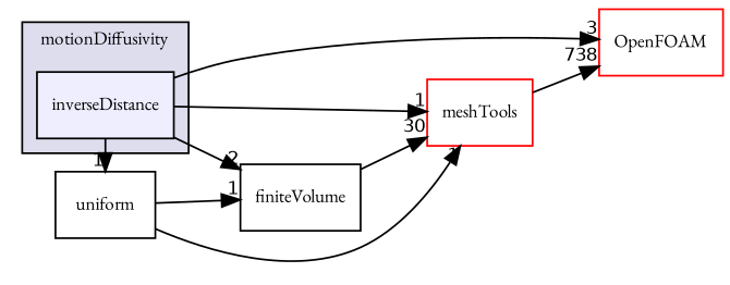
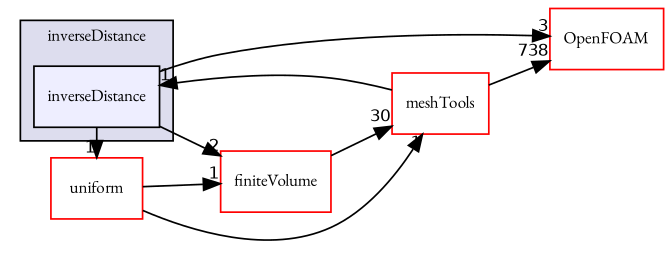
  digraph {
    compound=true
    fontname="EB Garamond"
    rankdir=LR
    node [fontname="EB Garamond" fontsize=10 shape=box color=red]
    edge [fontname="EB Garamond" headlabel=1 labeldistance=1.5 labelfontname=Helvetica labelfontsize=10]
    n1 [fillcolor="#eeeeff" label=inverseDistance pencolor=black style=filled color=""]
-   n2 [color=black label=finiteVolume]
+   n2 [label=finiteVolume]
    n3 [label=meshTools]
    n4 [label=OpenFOAM]
-   n5 [label=uniform color=""]
+   n5 [label=uniform]
    subgraph cluster_1 {
      bgcolor="#ddddee"
      fontsize=10
-     label=motionDiffusivity
+     label=inverseDistance
      pencolor=black
      n1
    }
    n1 -> n2 [headlabel=2]
-   n1 -> n3
+   n3 -> n1
    n1 -> n4 [headlabel=3]
    n1 -> n5
    n2 -> n3 [headlabel=30]
    n3 -> n4 [headlabel=738]
    n5 -> n2
    n5 -> n3
  }
